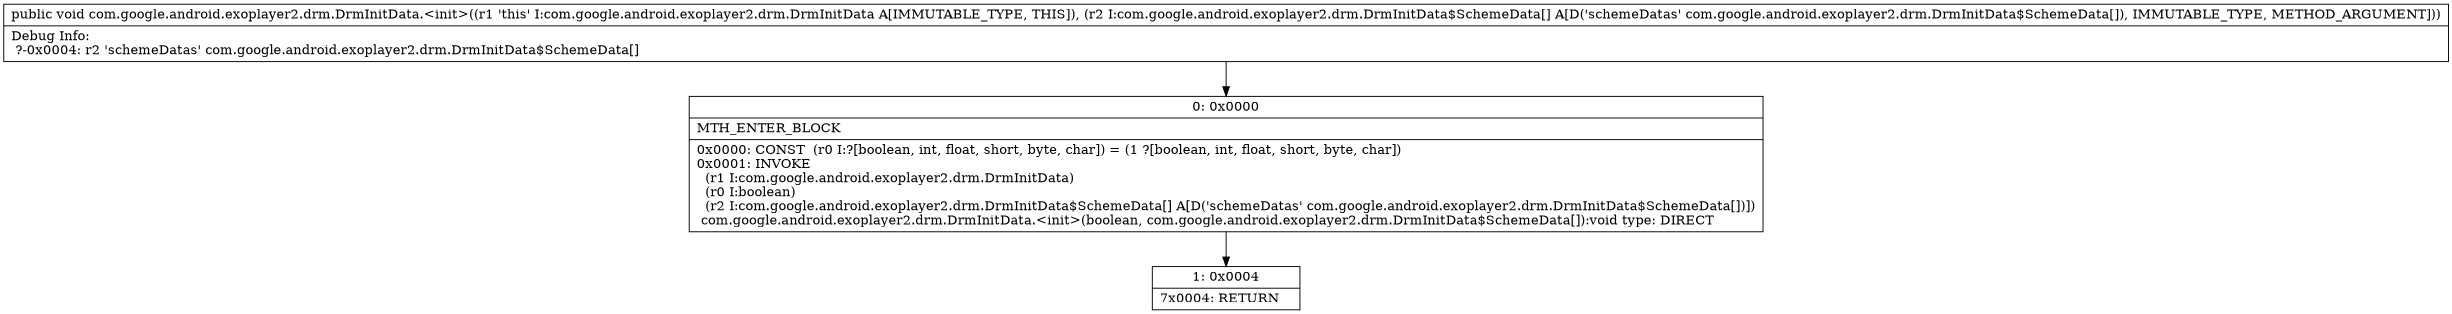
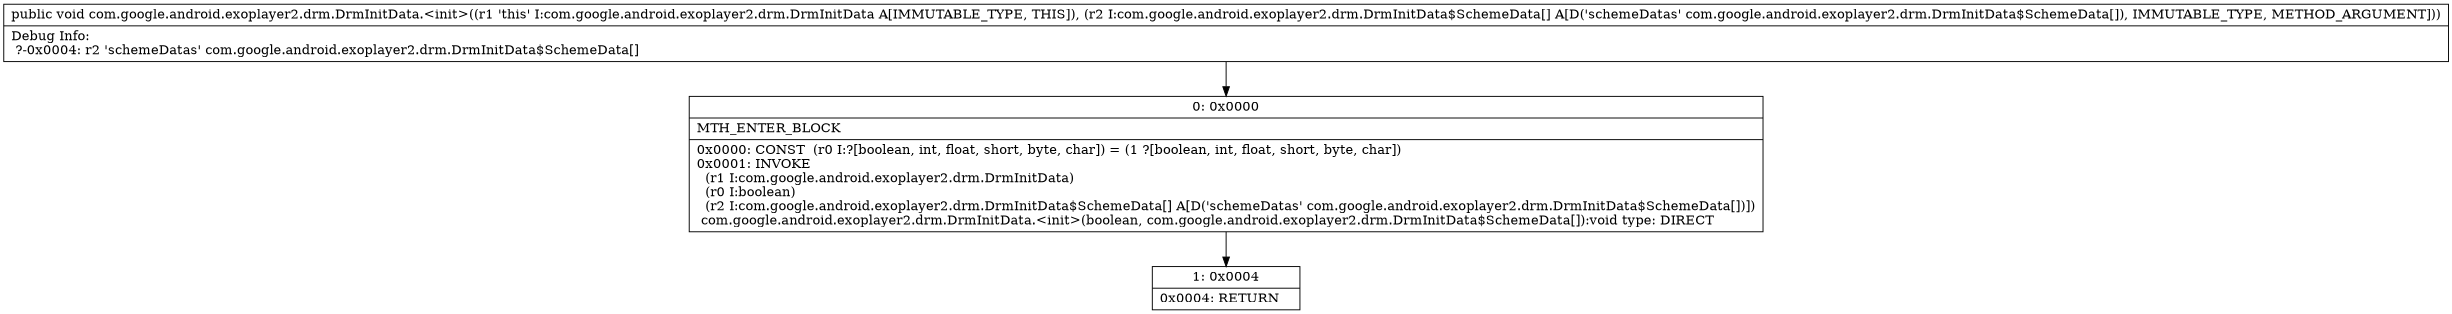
  digraph {
    node [shape=record]
    n1 [label="{0\:\ 0x0000|MTH_ENTER_BLOCK\l|0x0000: CONST  (r0 I:?[boolean, int, float, short, byte, char]) = (1 ?[boolean, int, float, short, byte, char]) \l0x0001: INVOKE  \l  (r1 I:com.google.android.exoplayer2.drm.DrmInitData)\l  (r0 I:boolean)\l  (r2 I:com.google.android.exoplayer2.drm.DrmInitData$SchemeData[] A[D('schemeDatas' com.google.android.exoplayer2.drm.DrmInitData$SchemeData[])])\l com.google.android.exoplayer2.drm.DrmInitData.\<init\>(boolean, com.google.android.exoplayer2.drm.DrmInitData$SchemeData[]):void type: DIRECT \l}"]
-   n2 [label="{1\:\ 0x0004|7x0004: RETURN   \l}"]
+   n2 [label="{1\:\ 0x0004|0x0004: RETURN   \l}"]
    n3 [label="{public void com.google.android.exoplayer2.drm.DrmInitData.\<init\>((r1 'this' I:com.google.android.exoplayer2.drm.DrmInitData A[IMMUTABLE_TYPE, THIS]), (r2 I:com.google.android.exoplayer2.drm.DrmInitData$SchemeData[] A[D('schemeDatas' com.google.android.exoplayer2.drm.DrmInitData$SchemeData[]), IMMUTABLE_TYPE, METHOD_ARGUMENT]))  | Debug Info:\l  ?\-0x0004: r2 'schemeDatas' com.google.android.exoplayer2.drm.DrmInitData$SchemeData[]\l}"]
    n1 -> n2
    n3 -> n1
  }
